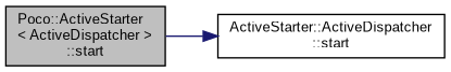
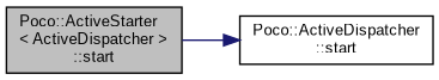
  digraph {
    rankdir=LR
    fontname="Liberation Sans"
    node [color=black fontname="Liberation Sans" fontsize=10 shape=record style=filled]
    n1 [fillcolor=grey75 fontcolor=black height=0.2 label="Poco::ActiveStarter\l\< ActiveDispatcher \>\l::start" width=0.4]
-   n2 [fillcolor=white height=0.2 label="ActiveStarter::ActiveDispatcher\l::start" width=0.4]
+   n2 [fillcolor=white height=0.2 label="Poco::ActiveDispatcher\l::start" width=0.4]
    n1 -> n2 [color=midnightblue fontname="Liberation Sans" fontsize=10 labelfontname=Helvetica labelfontsize=10 style=solid]
  }
